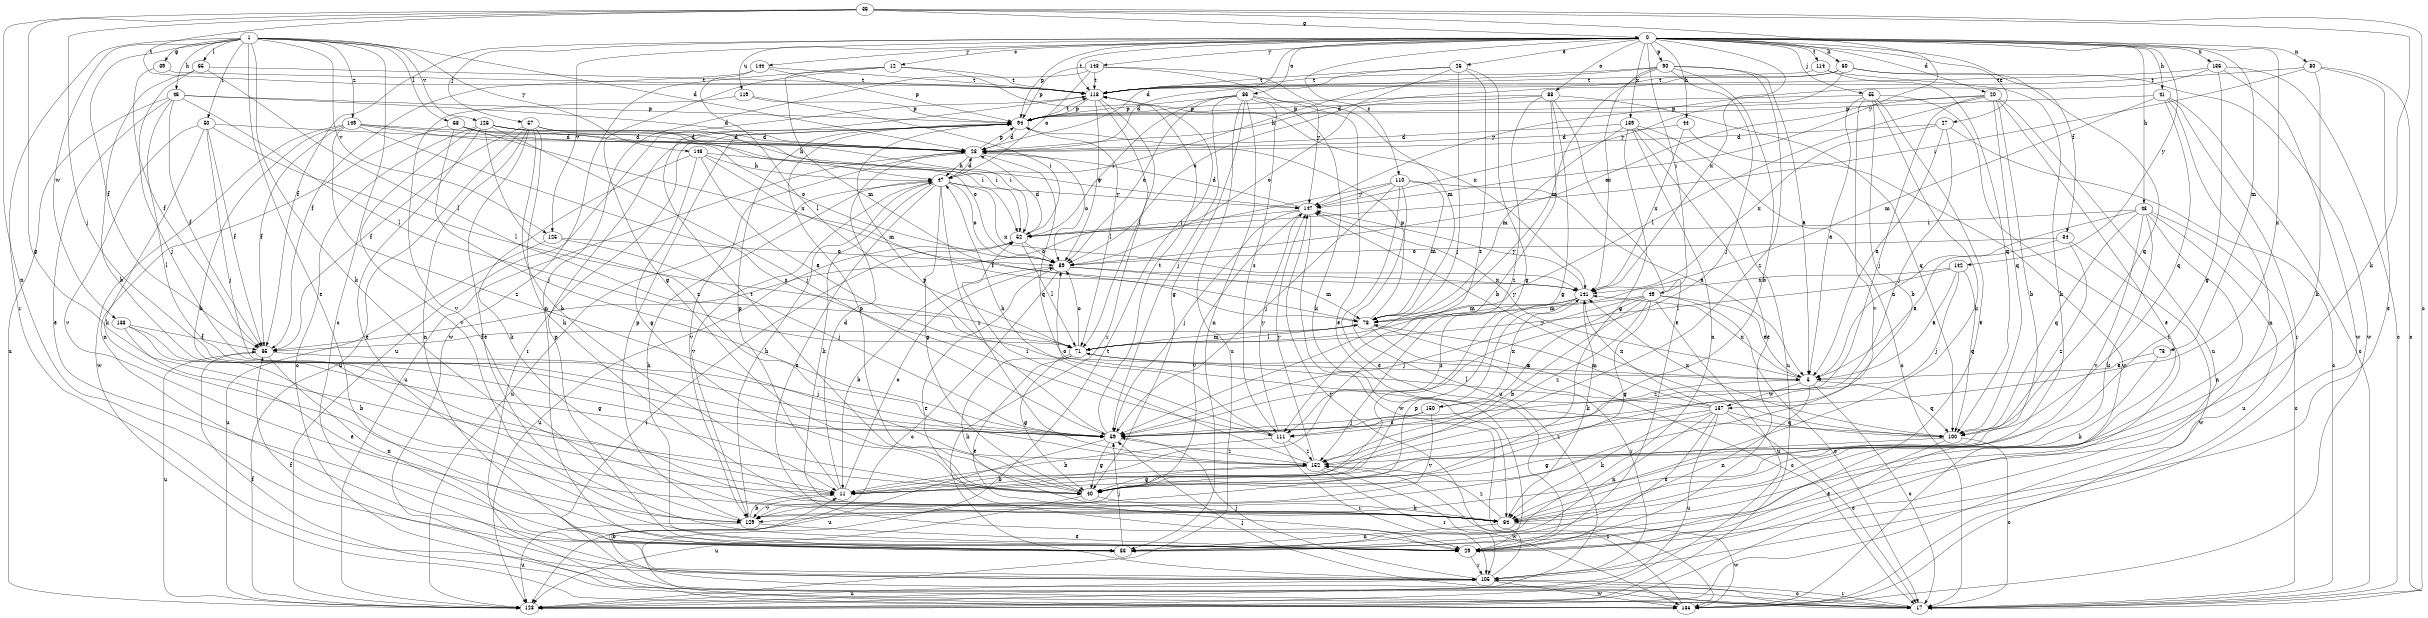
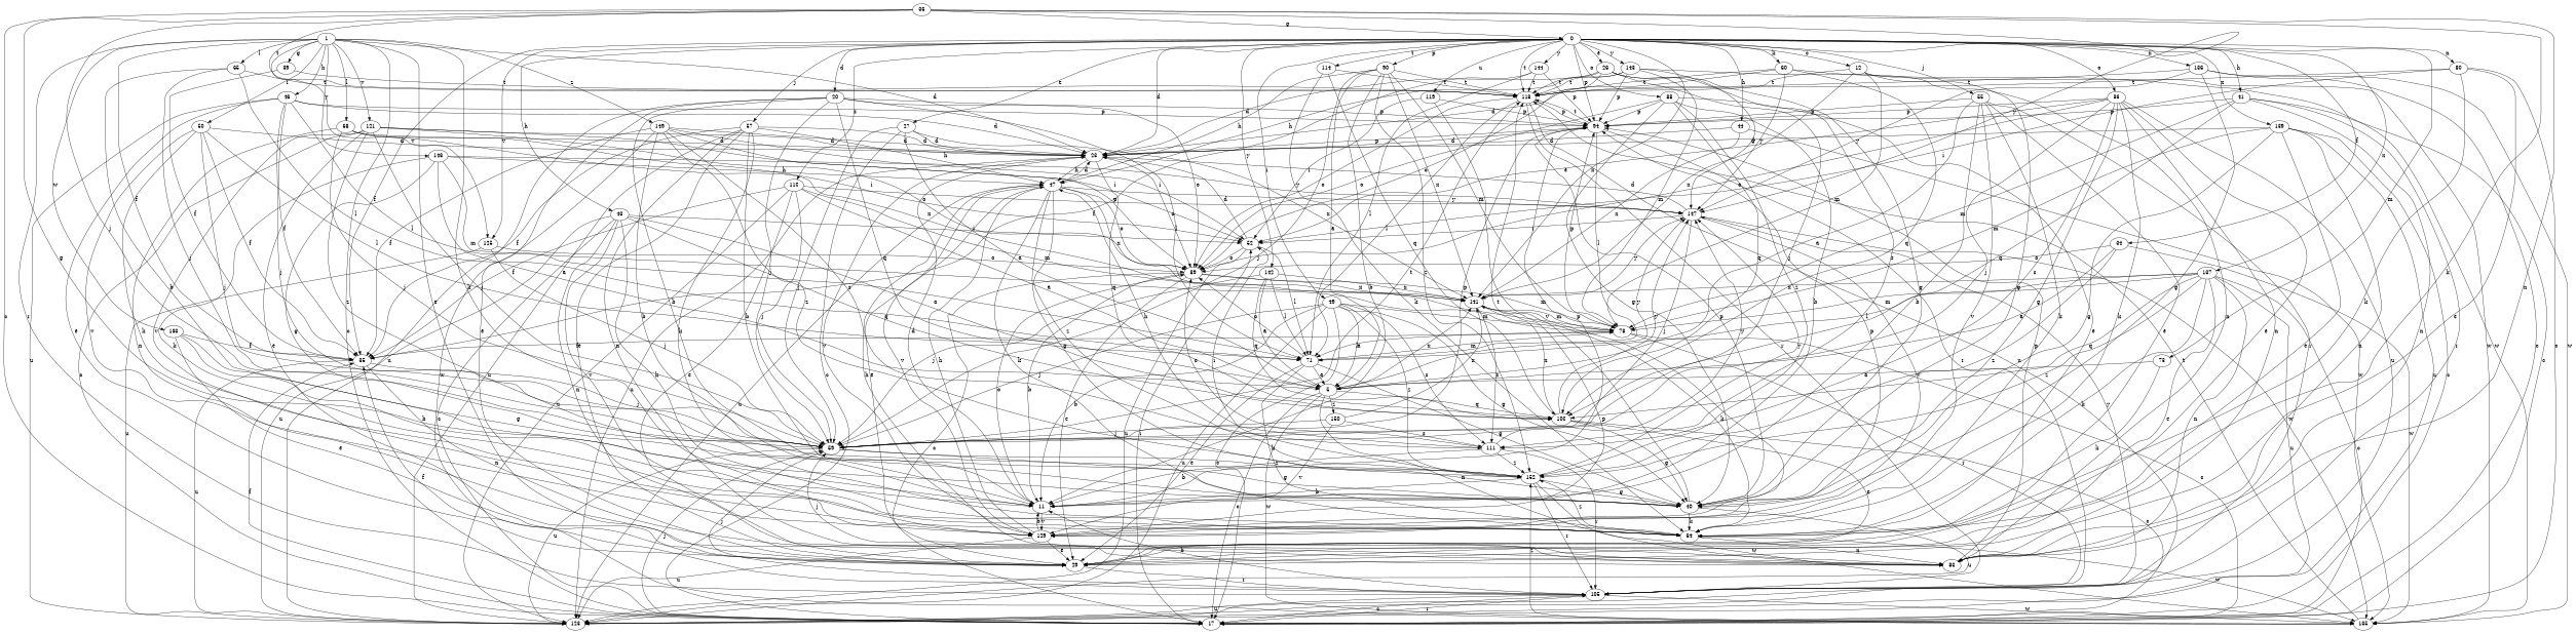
  strict digraph {
    0
    12
    20
    23
    26
    27
    34
    35
    41
    43
    44
    49
    55
    57
    60
    73
    80
    86
    88
    90
    94
    110
    114
    118
    119
    125
    136
    137
    139
    141
    142
    143
    144
    135
    40
    78
    29
    100
    11
    89
    59
    71
    123
    129
    47
    111
    17
    5
    152
    83
    36
    64
    147
    105
    52
    1
    39
    46
    50
    65
    68
-   126
+   126 [label=121]
    133
    146
    149
    150
    0 -> 12 [label=c]
    0 -> 20 [label=d]
    0 -> 23 [label=d]
    0 -> 26 [label=e]
    0 -> 27 [label=e]
    0 -> 34 [label=f]
    0 -> 35 [label=f]
    0 -> 41 [label=h]
    0 -> 43 [label=h]
    0 -> 44 [label=h]
    0 -> 49 [label=i]
    0 -> 55 [label=j]
    0 -> 57 [label=j]
    0 -> 60 [label=k]
    0 -> 73 [label=m]
    0 -> 80 [label=n]
    0 -> 86 [label=o]
    0 -> 88 [label=o]
    0 -> 90 [label=p]
    0 -> 94 [label=p]
    0 -> 110 [label=s]
    0 -> 114 [label=t]
    0 -> 118 [label=t]
    0 -> 119 [label=u]
    0 -> 125 [label=v]
    0 -> 136 [label=x]
    0 -> 137 [label=x]
    0 -> 139 [label=x]
    0 -> 141 [label=x]
    0 -> 142 [label=y]
    0 -> 143 [label=y]
    0 -> 144 [label=y]
    12 -> 118 [label=t]
    12 -> 141 [label=x]
    12 -> 135 [label=w]
    12 -> 40 [label=g]
    12 -> 78 [label=m]
    20 -> 94 [label=p]
    20 -> 29 [label=e]
    20 -> 100 [label=q]
    20 -> 11 [label=b]
    20 -> 89 [label=o]
    20 -> 59 [label=j]
    20 -> 71 [label=l]
    20 -> 123 [label=u]
    23 -> 94 [label=p]
    23 -> 100 [label=q]
    23 -> 89 [label=o]
    23 -> 123 [label=u]
    23 -> 129 [label=v]
    23 -> 47 [label=h]
    26 -> 23 [label=d]
    26 -> 118 [label=t]
    26 -> 40 [label=g]
    26 -> 89 [label=o]
    26 -> 59 [label=j]
    26 -> 111 [label=s]
    27 -> 23 [label=d]
    27 -> 141 [label=x]
    27 -> 59 [label=j]
    27 -> 17 [label=c]
    27 -> 5 [label=a]
    34 -> 135 [label=w]
    34 -> 89 [label=o]
    34 -> 5 [label=a]
    34 -> 152 [label=z]
    35 -> 59 [label=j]
    35 -> 123 [label=u]
    35 -> 83 [label=n]
    41 -> 94 [label=p]
    41 -> 78 [label=m]
    41 -> 100 [label=q]
    41 -> 17 [label=c]
    41 -> 83 [label=n]
    41 -> 105 [label=r]
    43 -> 100 [label=q]
    43 -> 123 [label=u]
    43 -> 129 [label=v]
    43 -> 17 [label=c]
    43 -> 5 [label=a]
    43 -> 83 [label=n]
    43 -> 64 [label=k]
    43 -> 52 [label=i]
    44 -> 23 [label=d]
    44 -> 141 [label=x]
    44 -> 135 [label=w]
    49 -> 40 [label=g]
    49 -> 78 [label=m]
    49 -> 11 [label=b]
    49 -> 59 [label=j]
    49 -> 123 [label=u]
    49 -> 111 [label=s]
    49 -> 17 [label=c]
    49 -> 5 [label=a]
    49 -> 152 [label=z]
    55 -> 94 [label=p]
    55 -> 29 [label=e]
    55 -> 11 [label=b]
    55 -> 129 [label=v]
    55 -> 5 [label=a]
    55 -> 64 [label=k]
    55 -> 105 [label=r]
    57 -> 23 [label=d]
    57 -> 35 [label=f]
    57 -> 29 [label=e]
    57 -> 11 [label=b]
    57 -> 123 [label=u]
    57 -> 47 [label=h]
    57 -> 83 [label=n]
    57 -> 64 [label=k]
    60 -> 23 [label=d]
    60 -> 118 [label=t]
    60 -> 135 [label=w]
    60 -> 100 [label=q]
    60 -> 147 [label=y]
    73 -> 5 [label=a]
    73 -> 64 [label=k]
    80 -> 118 [label=t]
    80 -> 29 [label=e]
    80 -> 17 [label=c]
    80 -> 64 [label=k]
    80 -> 52 [label=i]
    86 -> 94 [label=p]
    86 -> 40 [label=g]
    86 -> 29 [label=e]
    86 -> 89 [label=o]
    86 -> 59 [label=j]
    86 -> 123 [label=u]
    86 -> 111 [label=s]
    86 -> 83 [label=n]
    86 -> 64 [label=k]
-   86 -> 52 [label=i]
+   86 -> 52 [label=e]
    88 -> 94 [label=p]
    88 -> 40 [label=g]
    88 -> 29 [label=e]
    88 -> 100 [label=q]
    88 -> 11 [label=b]
    88 -> 89 [label=o]
    88 -> 152 [label=z]
    90 -> 118 [label=t]
    90 -> 141 [label=x]
    90 -> 78 [label=m]
    90 -> 11 [label=b]
    90 -> 59 [label=j]
    90 -> 47 [label=h]
    90 -> 5 [label=a]
    90 -> 152 [label=z]
    94 -> 23 [label=d]
    94 -> 118 [label=t]
    94 -> 71 [label=l]
    94 -> 105 [label=r]
    110 -> 35 [label=f]
    110 -> 78 [label=m]
    110 -> 29 [label=e]
    110 -> 59 [label=j]
    110 -> 123 [label=u]
    110 -> 5 [label=a]
    110 -> 147 [label=y]
    114 -> 118 [label=t]
    114 -> 100 [label=q]
    114 -> 64 [label=k]
    118 -> 94 [label=p]
    118 -> 89 [label=o]
    118 -> 71 [label=l]
    118 -> 123 [label=u]
    118 -> 105 [label=r]
    119 -> 94 [label=p]
    119 -> 129 [label=v]
    119 -> 52 [label=i]
    125 -> 89 [label=o]
    125 -> 59 [label=j]
    125 -> 123 [label=u]
    136 -> 118 [label=t]
    136 -> 135 [label=w]
    136 -> 40 [label=g]
    136 -> 17 [label=c]
    136 -> 147 [label=y]
    137 -> 141 [label=x]
    137 -> 78 [label=m]
    137 -> 29 [label=e]
    137 -> 100 [label=q]
    137 -> 71 [label=l]
    137 -> 123 [label=u]
    137 -> 17 [label=c]
    137 -> 152 [label=z]
    137 -> 83 [label=n]
    137 -> 64 [label=k]
    139 -> 23 [label=d]
    139 -> 40 [label=g]
    139 -> 78 [label=m]
    139 -> 29 [label=e]
    139 -> 123 [label=u]
    139 -> 17 [label=c]
    139 -> 83 [label=n]
    141 -> 78 [label=m]
    141 -> 129 [label=p]
    141 -> 111 [label=s]
    141 -> 64 [label=k]
    141 -> 147 [label=y]
    142 -> 141 [label=x]
    142 -> 100 [label=q]
    142 -> 59 [label=j]
    142 -> 71 [label=l]
    142 -> 5 [label=a]
    143 -> 94 [label=p]
    143 -> 118 [label=t]
    143 -> 78 [label=m]
-   143 -> 47 [label=o]
+   143 -> 47 [label=h]
    143 -> 83 [label=n]
    143 -> 147 [label=y]
    144 -> 35 [label=f]
    144 -> 94 [label=p]
    144 -> 118 [label=t]
    144 -> 71 [label=l]
    135 -> 118 [label=t]
    135 -> 152 [label=z]
    40 -> 94 [label=p]
    40 -> 118 [label=t]
    40 -> 123 [label=u]
    40 -> 64 [label=k]
    78 -> 35 [label=f]
    78 -> 94 [label=p]
    78 -> 71 [label=l]
    78 -> 17 [label=c]
    78 -> 105 [label=r]
    29 -> 105 [label=r]
    100 -> 141 [label=x]
    100 -> 40 [label=g]
    100 -> 29 [label=e]
    100 -> 17 [label=c]
    100 -> 147 [label=y]
    11 -> 23 [label=d]
    11 -> 94 [label=p]
    11 -> 89 [label=o]
    11 -> 129 [label=v]
    89 -> 141 [label=x]
    89 -> 78 [label=m]
    89 -> 29 [label=e]
    89 -> 11 [label=b]
    89 -> 17 [label=c]
    59 -> 94 [label=p]
    59 -> 118 [label=t]
    59 -> 40 [label=g]
    59 -> 123 [label=u]
    59 -> 152 [label=z]
    71 -> 40 [label=g]
    71 -> 78 [label=m]
    71 -> 29 [label=e]
    71 -> 89 [label=o]
    71 -> 5 [label=a]
    71 -> 64 [label=k]
    129 -> 94 [label=p]
    129 -> 29 [label=e]
    129 -> 11 [label=b]
    129 -> 123 [label=u]
    129 -> 47 [label=h]
    47 -> 23 [label=d]
    47 -> 141 [label=x]
    47 -> 40 [label=g]
    47 -> 29 [label=e]
    47 -> 89 [label=o]
    47 -> 123 [label=u]
    47 -> 129 [label=v]
    47 -> 152 [label=z]
    47 -> 64 [label=k]
    47 -> 147 [label=y]
    111 -> 11 [label=b]
    111 -> 89 [label=o]
    111 -> 47 [label=h]
    111 -> 152 [label=z]
    111 -> 147 [label=y]
    111 -> 105 [label=r]
    17 -> 35 [label=f]
    17 -> 59 [label=j]
    17 -> 105 [label=r]
    17 -> 52 [label=i]
    5 -> 141 [label=x]
-   5 -> 137 [label=w]
+   5 -> 135 [label=w]
    5 -> 100 [label=q]
    5 -> 17 [label=c]
    5 -> 83 [label=n]
    5 -> 147 [label=y]
    5 -> 150 [label=z]
    152 -> 135 [label=w]
    152 -> 40 [label=g]
    152 -> 11 [label=b]
    152 -> 147 [label=y]
    152 -> 105 [label=r]
    152 -> 52 [label=i]
    83 -> 94 [label=p]
    83 -> 59 [label=j]
    83 -> 47 [label=h]
    36 -> 0 [label=g]
    36 -> 118 [label=t]
    36 -> 40 [label=g]
    36 -> 59 [label=j]
    36 -> 17 [label=c]
    36 -> 83 [label=n]
    36 -> 64 [label=k]
    36 -> 147 [label=y]
    64 -> 135 [label=w]
    64 -> 152 [label=z]
    64 -> 83 [label=n]
    147 -> 23 [label=d]
    147 -> 135 [label=w]
    147 -> 59 [label=j]
    147 -> 129 [label=v]
    147 -> 52 [label=i]
    105 -> 35 [label=f]
    105 -> 135 [label=w]
    105 -> 11 [label=b]
    105 -> 59 [label=j]
    105 -> 123 [label=u]
    105 -> 17 [label=c]
    105 -> 147 [label=y]
    52 -> 23 [label=d]
    52 -> 89 [label=o]
    52 -> 71 [label=l]
    52 -> 123 [label=u]
    1 -> 23 [label=d]
    1 -> 35 [label=f]
    1 -> 125 [label=v]
    1 -> 29 [label=e]
    1 -> 17 [label=c]
    1 -> 64 [label=k]
    1 -> 105 [label=r]
    1 -> 39 [label=g]
    1 -> 46 [label=h]
    1 -> 50 [label=i]
    1 -> 65 [label=l]
    1 -> 68 [label=l]
    1 -> 126 [label=v]
    1 -> 133 [label=w]
    1 -> 146 [label=y]
    1 -> 149 [label=z]
    39 -> 35 [label=f]
    39 -> 118 [label=t]
    46 -> 23 [label=d]
    46 -> 35 [label=f]
    46 -> 94 [label=p]
    46 -> 29 [label=e]
-   46 -> 59 [label=l]
+   46 -> 59 [label=j]
    46 -> 71 [label=l]
    46 -> 123 [label=u]
    50 -> 23 [label=d]
    50 -> 35 [label=f]
    50 -> 59 [label=j]
    50 -> 71 [label=l]
    50 -> 129 [label=v]
    50 -> 64 [label=k]
    65 -> 118 [label=t]
    65 -> 11 [label=b]
    65 -> 59 [label=j]
    65 -> 71 [label=l]
    68 -> 23 [label=d]
    68 -> 141 [label=x]
    68 -> 59 [label=j]
    68 -> 83 [label=n]
    68 -> 52 [label=i]
    126 -> 23 [label=d]
    126 -> 29 [label=e]
    126 -> 89 [label=o]
    126 -> 59 [label=j]
    126 -> 129 [label=v]
    126 -> 17 [label=c]
    126 -> 152 [label=z]
    126 -> 52 [label=i]
    133 -> 35 [label=f]
    133 -> 40 [label=g]
    133 -> 29 [label=e]
    133 -> 11 [label=b]
    146 -> 40 [label=g]
    146 -> 78 [label=m]
    146 -> 47 [label=h]
    146 -> 5 [label=a]
    146 -> 64 [label=k]
    146 -> 147 [label=y]
    149 -> 23 [label=d]
    149 -> 35 [label=f]
    149 -> 135 [label=w]
    149 -> 11 [label=b]
    149 -> 89 [label=o]
    149 -> 111 [label=s]
    149 -> 152 [label=z]
    149 -> 52 [label=i]
    150 -> 141 [label=x]
    150 -> 59 [label=j]
    150 -> 129 [label=v]
    150 -> 111 [label=s]
  }
